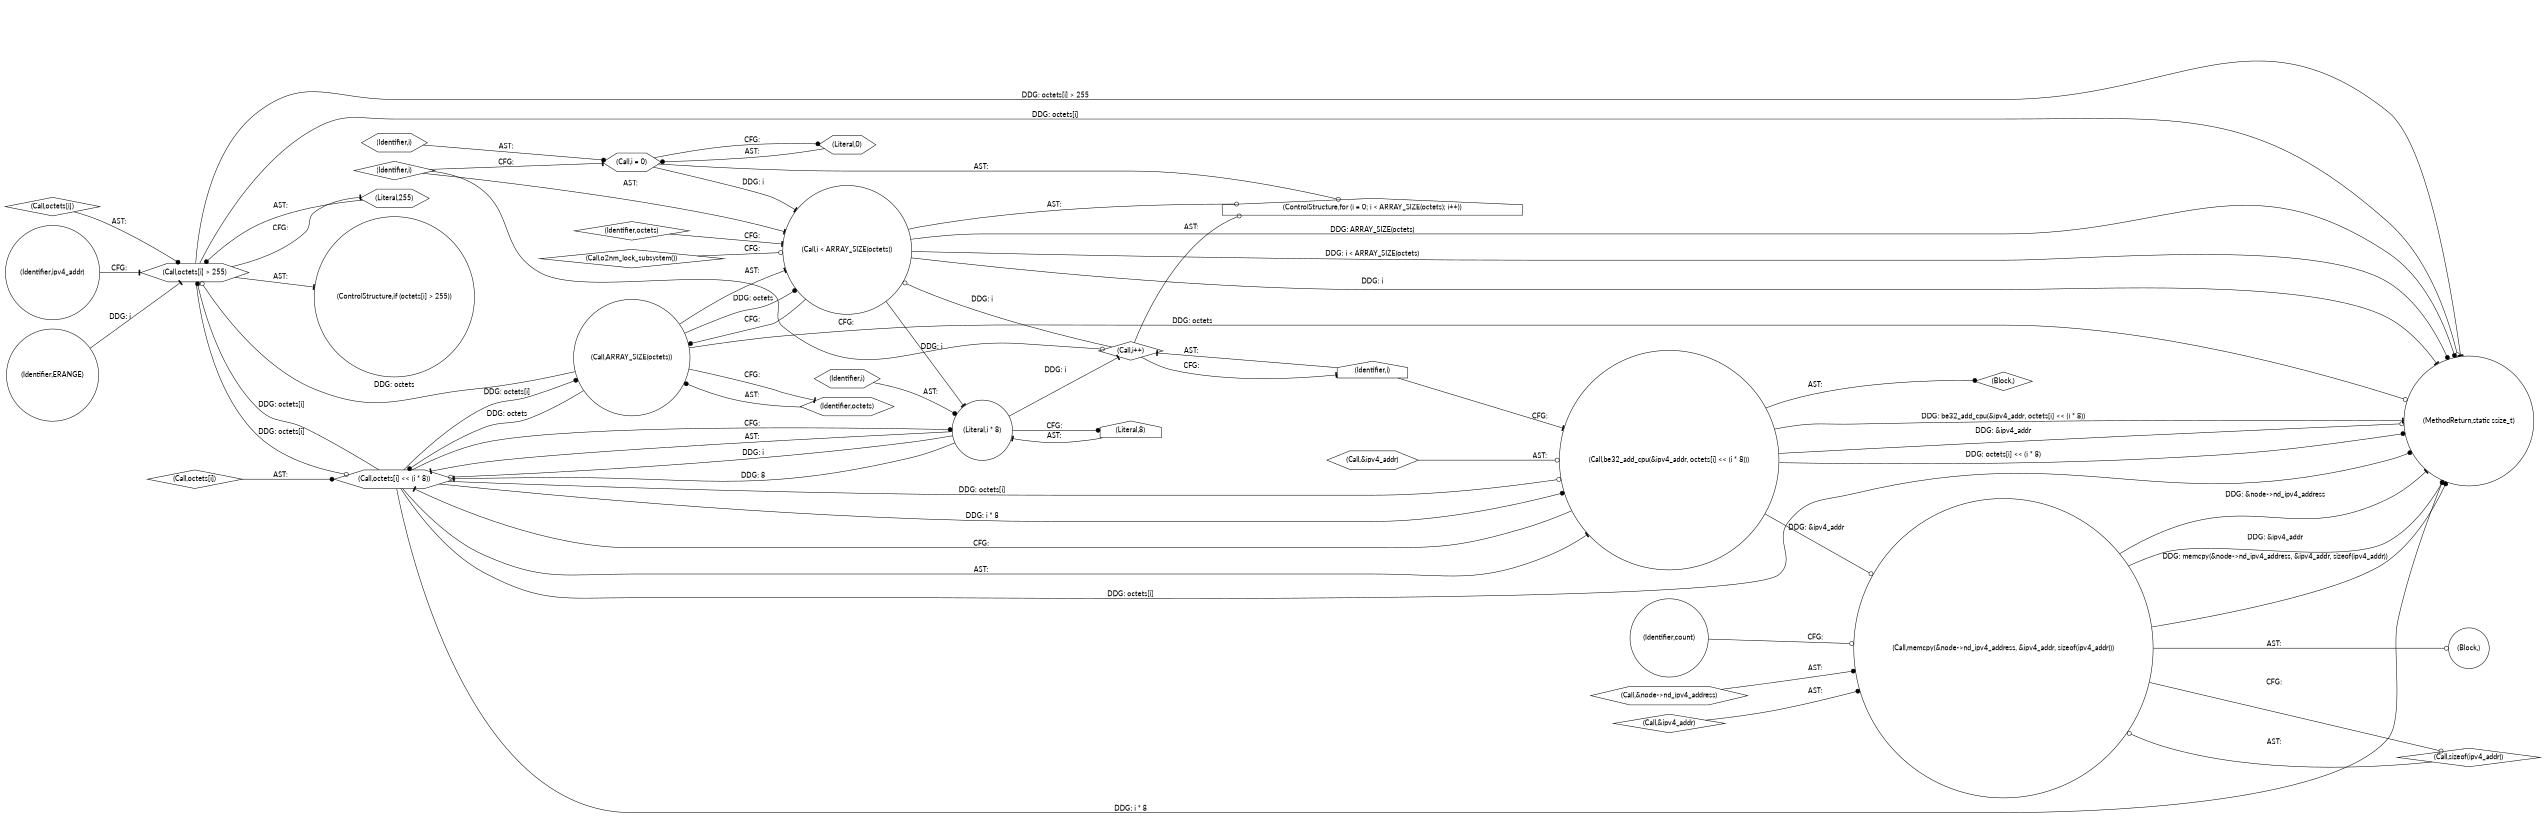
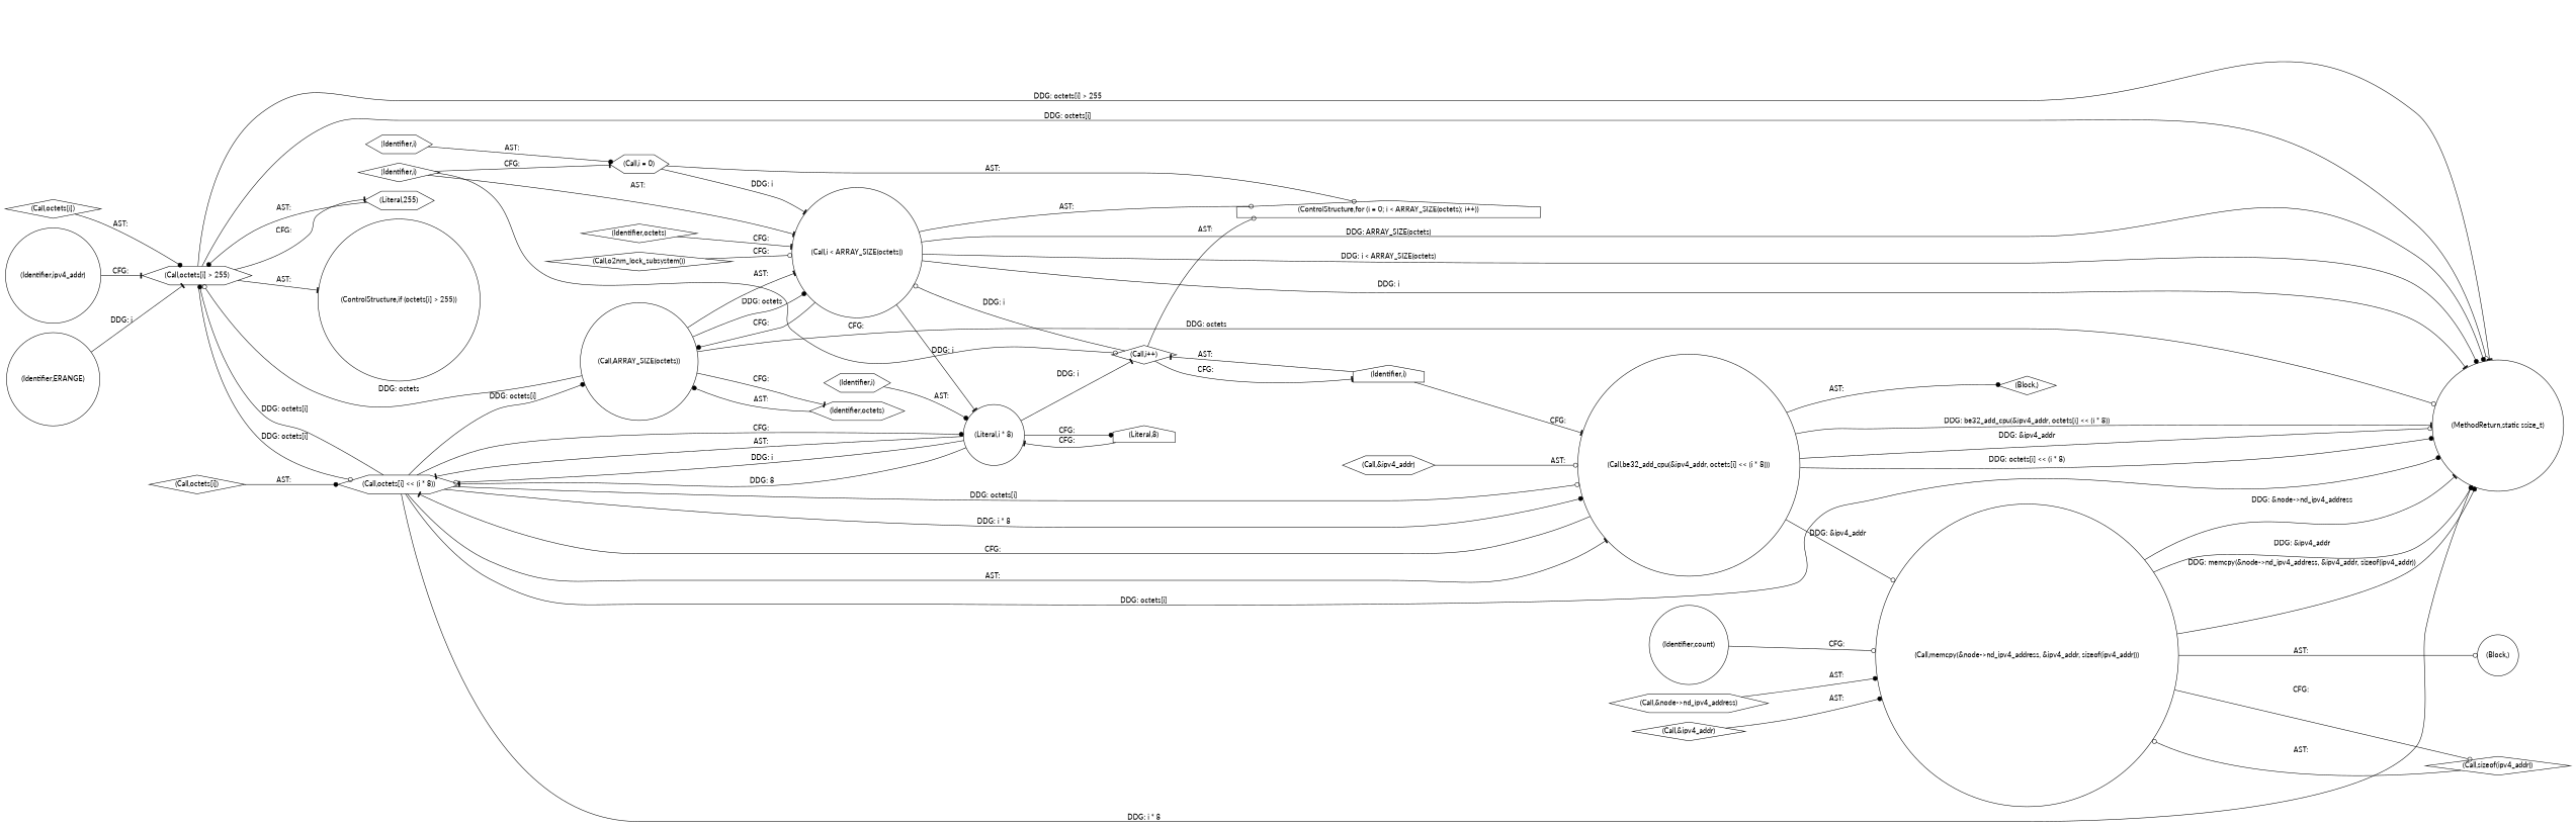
  digraph {
    fontname=Lato
    rankdir=LR
    node [fontname=Lato shape=circle]
    edge [arrowhead=dot fontname=Lato]
    n1 [label="(Call,octets[i] > 255)" shape=hexagon]
    n2 [label="(Call,octets[i] << (i * 8))" shape=hexagon]
    n3 [label="(Literal,255)" shape=hexagon]
    n4 [label="(ControlStructure,if (octets[i] > 255))"]
    n5 [label="(MethodReturn,static ssize_t)"]
    n6 [label="(Call,ARRAY_SIZE(octets))"]
    n7 [label="(Literal,i * 8)"]
    n8 [label="(Call,be32_add_cpu(&ipv4_addr, octets[i] << (i * 8)))"]
    n9 [label="(Call,i < ARRAY_SIZE(octets))"]
    n10 [label="(Identifier,octets)" shape=hexagon]
    n11 [label="(Call,i++)" shape=diamond]
    n12 [label="(Literal,8)" shape=house]
    n13 [label="(Call,memcpy(&node->nd_ipv4_address, &ipv4_addr, sizeof(ipv4_addr)))"]
    n14 [label="(Block,)" shape=diamond]
    n15 [label="(ControlStructure,for (i = 0; i < ARRAY_SIZE(octets); i++))" shape=house]
    n16 [label="(Identifier,i)" shape=house]
    n17 [label="(Call,i = 0)" shape=hexagon]
-   n18 [label="(Literal,0)" shape=hexagon]
    n19 [label="(Block,)"]
    n20 [label="(Call,sizeof(ipv4_addr))" shape=diamond]
    n21 [label="(Call,octets[i])" shape=diamond]
    n22 [label="(Identifier,ipv4_addr)"]
    n23 [label="(Identifier,i)" shape=diamond]
    n24 [label="(Identifier,i)" shape=hexagon]
    n25 [label="(Identifier,i)" shape=hexagon]
    n26 [label="(Identifier,count)"]
    n27 [label="(Identifier,ERANGE)"]
    n28 [label="(Identifier,octets)" shape=diamond]
    n29 [label="(Call,o2nm_lock_subsystem())" shape=diamond]
    n30 [label="(Call,&node->nd_ipv4_address)" shape=hexagon]
    n31 [label="(Call,&ipv4_addr)" shape=diamond]
    n32 [label="(Call,&ipv4_addr)" shape=hexagon]
    n33 [label="(Call,octets[i])" shape=diamond]
    n1 -> n2 [arrowhead=odot label="DDG: octets[i]"]
    n1 -> n3 [arrowhead=tee label="CFG: "]
    n1 -> n4 [arrowhead=tee label="AST: "]
    n1 -> n5 [arrowhead=tee label="DDG: octets[i] > 255"]
    n1 -> n5 [arrowhead=odot label="DDG: octets[i]"]
    n2 -> n1 [label="DDG: octets[i]"]
    n2 -> n5 [label="DDG: octets[i]"]
    n2 -> n5 [arrowhead=odot label="DDG: i * 8"]
    n2 -> n6 [label="DDG: octets[i]"]
    n2 -> n7 [label="CFG: "]
    n2 -> n8 [arrowhead=tee label="AST: "]
    n2 -> n8 [arrowhead=odot label="DDG: octets[i]"]
    n2 -> n8 [label="DDG: i * 8"]
    n3 -> n1 [label="AST: "]
    n6 -> n1 [arrowhead=odot label="DDG: octets"]
-   n6 -> n2 [label="DDG: octets"]
    n6 -> n5 [arrowhead=odot label="DDG: octets"]
    n6 -> n9 [arrowhead=tee label="AST: "]
    n6 -> n9 [label="DDG: octets"]
    n6 -> n10 [arrowhead=tee label="CFG: "]
    n7 -> n2 [arrowhead=tee label="AST: "]
    n7 -> n2 [arrowhead=odot label="DDG: i"]
    n7 -> n2 [arrowhead=tee label="DDG: 8"]
    n7 -> n11 [arrowhead=tee label="DDG: i"]
    n7 -> n12 [label="CFG: "]
    n8 -> n2 [arrowhead=tee label="CFG: "]
    n8 -> n5 [arrowhead=tee label="DDG: be32_add_cpu(&ipv4_addr, octets[i] << (i * 8))"]
    n8 -> n5 [arrowhead=odot label="DDG: &ipv4_addr"]
    n8 -> n5 [label="DDG: octets[i] << (i * 8)"]
    n8 -> n13 [arrowhead=odot label="DDG: &ipv4_addr"]
    n8 -> n14 [label="AST: "]
    n9 -> n5 [label="DDG: ARRAY_SIZE(octets)"]
    n9 -> n5 [label="DDG: i < ARRAY_SIZE(octets)"]
    n9 -> n5 [arrowhead=tee label="DDG: i"]
    n9 -> n6 [label="CFG: "]
    n9 -> n7 [arrowhead=tee label="DDG: i"]
    n9 -> n15 [arrowhead=odot label="AST: "]
    n10 -> n6 [label="AST: "]
    n11 -> n9 [arrowhead=odot label="DDG: i"]
    n11 -> n15 [arrowhead=odot label="AST: "]
    n11 -> n16 [arrowhead=tee label="CFG: "]
-   n12 -> n7 [arrowhead=tee label="AST: "]
+   n12 -> n7 [arrowhead=tee label="CFG: "]
    n13 -> n5 [label="DDG: memcpy(&node->nd_ipv4_address, &ipv4_addr, sizeof(ipv4_addr))"]
    n13 -> n5 [arrowhead=tee label="DDG: &node->nd_ipv4_address"]
    n13 -> n5 [label="DDG: &ipv4_addr"]
    n13 -> n19 [arrowhead=odot label="AST: "]
    n13 -> n20 [arrowhead=odot label="CFG: "]
    n16 -> n8 [arrowhead=tee label="CFG: "]
    n16 -> n11 [arrowhead=tee label="AST: "]
    n17 -> n9 [arrowhead=tee label="DDG: i"]
    n17 -> n15 [arrowhead=odot label="AST: "]
-   n17 -> n18 [label="CFG: "]
-   n18 -> n17 [label="AST: "]
    n20 -> n13 [arrowhead=odot label="AST: "]
    n21 -> n1 [label="AST: "]
    n22 -> n1 [arrowhead=tee label="CFG: "]
    n23 -> n9 [arrowhead=tee label="AST: "]
    n23 -> n11 [arrowhead=odot label="CFG: "]
    n23 -> n17 [arrowhead=tee label="CFG: "]
    n24 -> n7 [label="AST: "]
    n25 -> n17 [label="AST: "]
    n26 -> n13 [arrowhead=odot label="CFG: "]
    n27 -> n1 [arrowhead=tee label="DDG: i"]
    n28 -> n9 [arrowhead=tee label="CFG: "]
    n29 -> n9 [arrowhead=odot label="CFG: "]
    n30 -> n13 [label="AST: "]
    n31 -> n13 [label="AST: "]
    n32 -> n8 [arrowhead=odot label="AST: "]
    n33 -> n2 [label="AST: "]
  }
